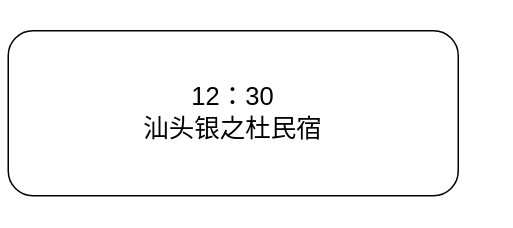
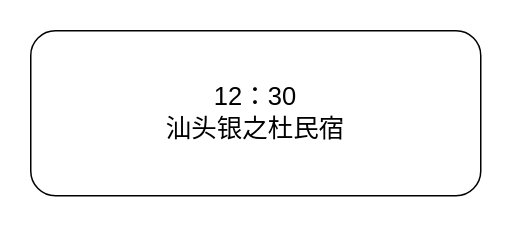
  <mxCell id="0" />
  <mxCell id="1" parent="0" />
- <mxCell id="2" value="12：30&lt;br&gt;汕头银之杜民宿" style="rounded=1;whiteSpace=wrap;html=1;fontSize=17;" vertex="1" parent="1"><mxGeometry x="5" y="20" width="300" height="110" as="geometry" /></mxCell>
+ <mxCell id="2" value="12：30&lt;br&gt;汕头银之杜民宿" style="rounded=1;whiteSpace=wrap;html=1;fontSize=17;" vertex="1" parent="1"><mxGeometry x="20" y="20" width="300" height="110" as="geometry" /></mxCell>
